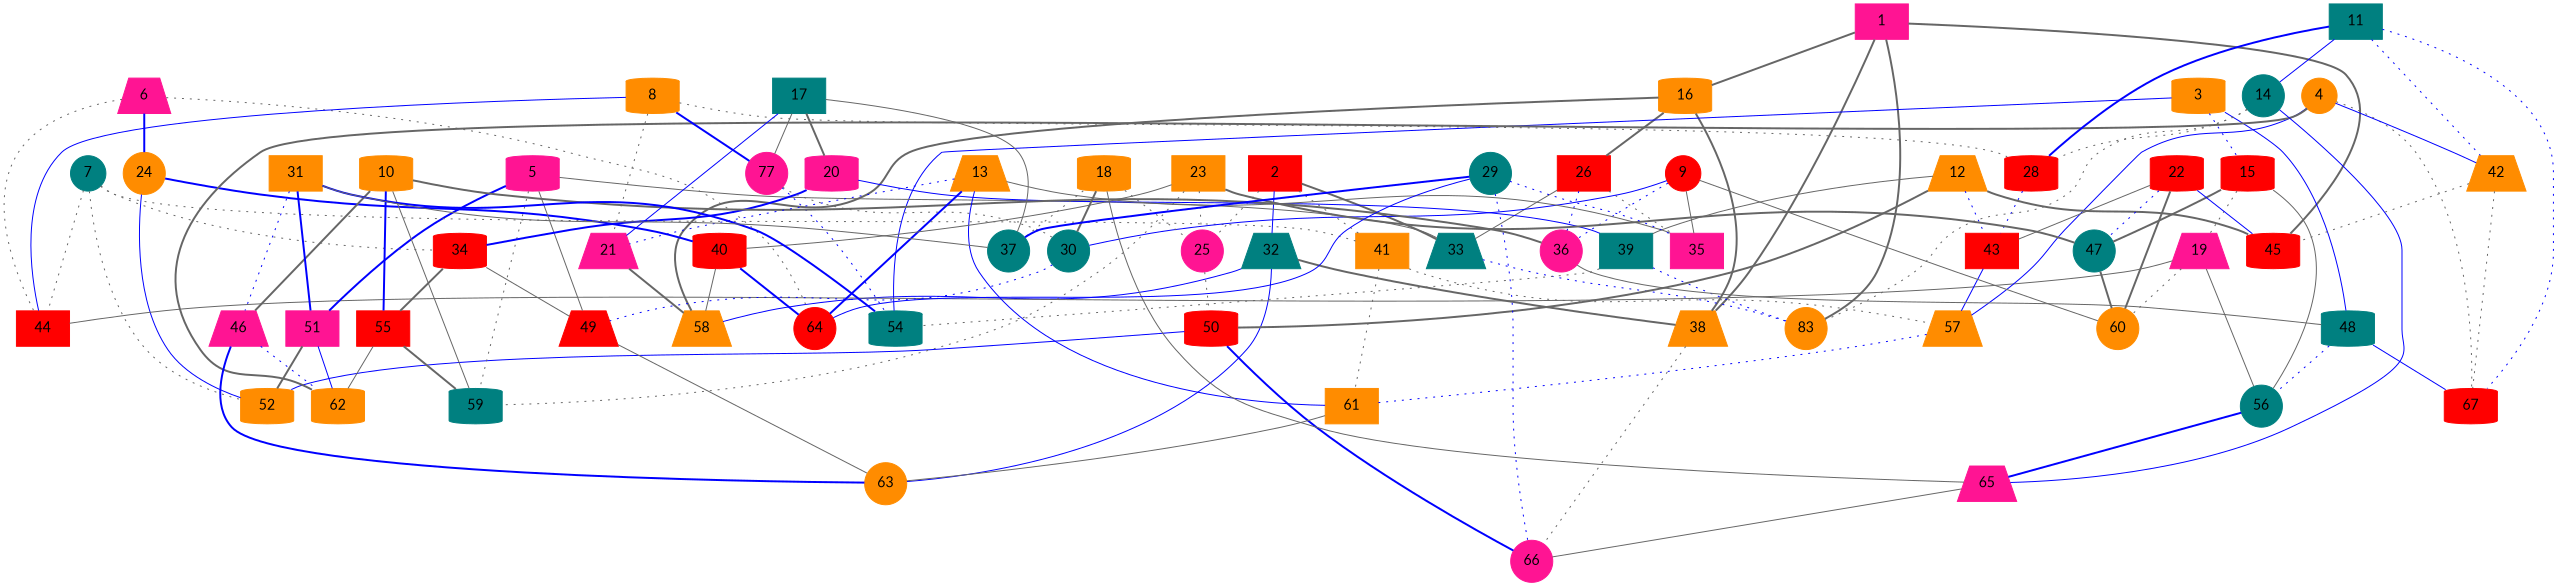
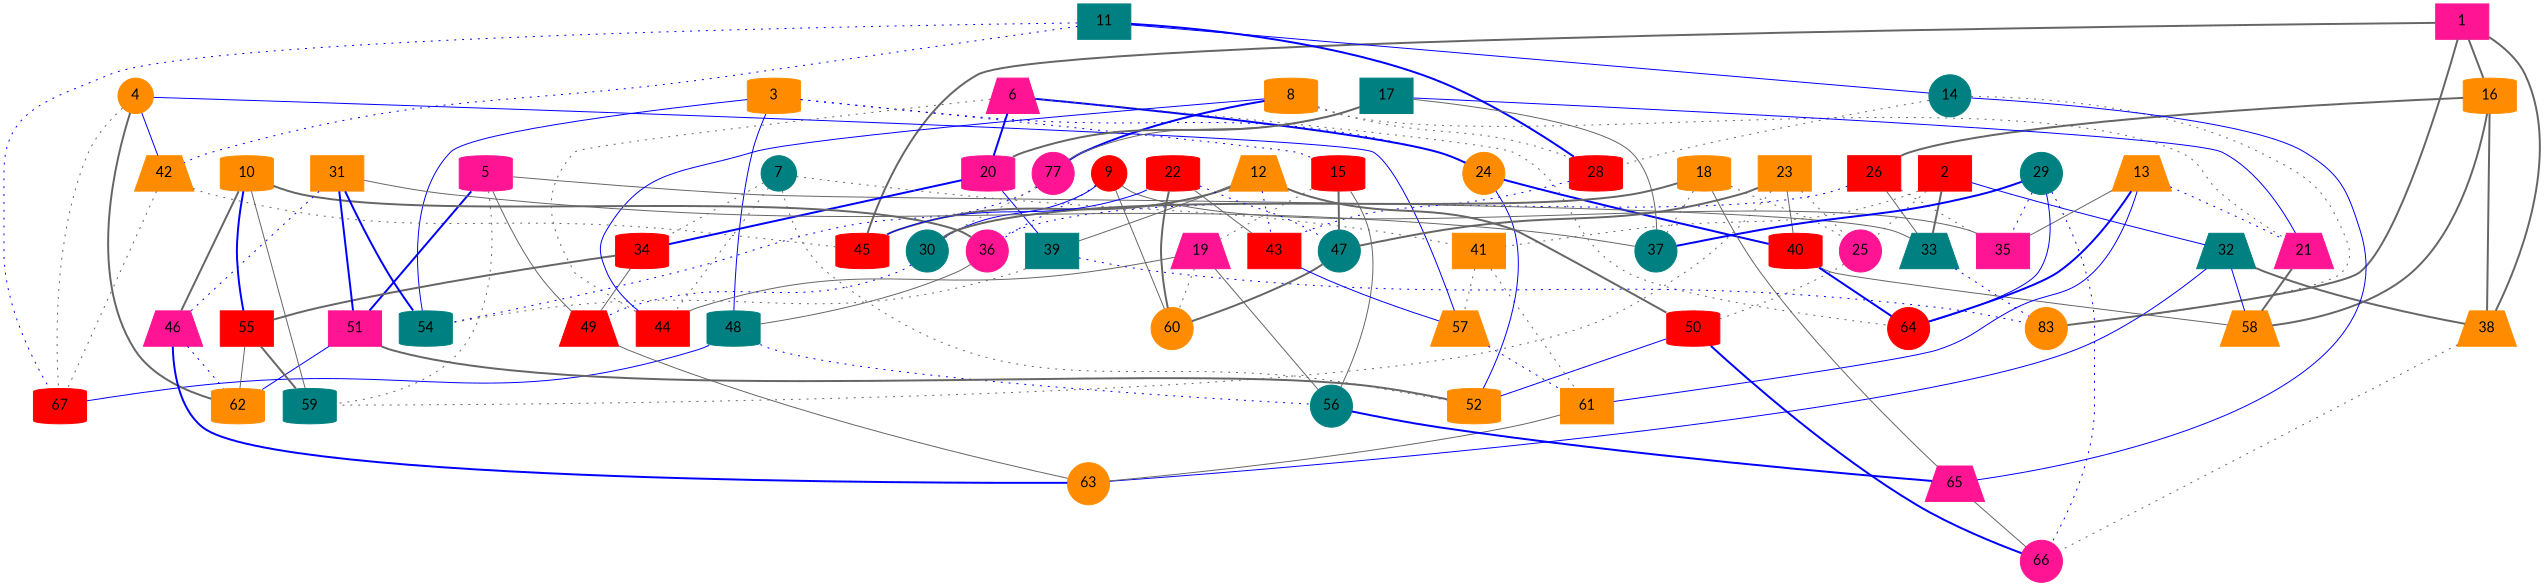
  graph {
    fontname=Lato
    node [color=darkorange fontname=Lato shape=cylinder style=filled]
    edge [color=gray40 fontname=Lato style=dotted]
    1 [color=deeppink shape=box]
    16
    38 [shape=trapezium]
    45 [color=red]
    n5 [label=83 shape=circle]
    26 [color=red shape=box]
    58 [shape=trapezium]
    66 [color=deeppink shape=circle]
    2 [color=red shape=box]
    25 [color=deeppink shape=circle]
    32 [color=teal shape=trapezium]
    33 [color=teal shape=trapezium]
    41 [shape=box]
    50 [color=red]
    63 [shape=circle]
    57 [shape=trapezium]
    61 [shape=box]
    15 [color=red]
    3
    24 [shape=circle]
    48 [color=teal]
    54 [color=teal]
    19 [color=deeppink shape=trapezium]
    47 [color=teal shape=circle]
    56 [color=teal shape=circle]
    52
    40 [color=red]
    67 [color=red]
    4 [shape=circle]
    42 [shape=trapezium]
    62
    5 [color=deeppink]
    49 [color=red shape=trapezium]
    51 [color=deeppink shape=box]
    59 [color=teal]
    6 [color=deeppink shape=trapezium]
    20 [color=deeppink]
    44 [color=red shape=box]
    64 [color=red shape=circle]
    34 [color=red]
    39 [color=teal shape=box]
    7 [color=teal shape=circle]
    55 [color=red shape=box]
    8
    21 [color=deeppink shape=trapezium]
    n46 [color=deeppink label=77 shape=circle]
    28 [color=red]
    30 [color=teal shape=circle]
    43 [color=red shape=box]
    9 [color=red shape=circle]
    35 [color=deeppink shape=box]
    36 [color=deeppink shape=circle]
    60 [shape=circle]
    10
    46 [color=deeppink shape=trapezium]
    11 [color=teal shape=box]
    14 [color=teal shape=circle]
    65 [color=deeppink shape=trapezium]
    12 [shape=trapezium]
    13 [shape=trapezium]
    17 [color=teal shape=box]
    37 [color=teal shape=circle]
    18
    22 [color=red]
    23 [shape=box]
    29 [color=teal shape=circle]
    31 [shape=box]
    1 -- 16 [style=bold]
    1 -- 38 [style=bold]
    1 -- 45 [style=bold]
    1 -- n5 [style=bold]
    16 -- 38 [style=bold]
    16 -- 26 [style=bold]
    16 -- 58 [style=bold]
    38 -- 66
    26 -- 33 [style=solid]
    26 -- 35
    26 -- 36 [color=blue]
    2 -- 25
    2 -- 32 [color=blue style=solid]
    2 -- 33 [style=bold]
    2 -- 41
    25 -- 50
    32 -- 38 [style=bold]
    32 -- 58 [color=blue style=solid]
    32 -- 63 [color=blue style=solid]
    33 -- n5 [color=blue]
    41 -- 57
    41 -- 61
    50 -- 66 [color=blue style=bold]
    50 -- 52 [color=blue style=solid]
    57 -- 61 [color=blue]
    61 -- 63 [style=solid]
    15 -- 19
    15 -- 47 [style=bold]
    15 -- 56 [style=solid]
    3 -- 15 [color=blue]
+   3 -- 24 [color=blue]
    3 -- 48 [color=blue style=solid]
    3 -- 54 [color=blue style=solid]
    24 -- 52 [color=blue style=solid]
    24 -- 40 [color=blue style=bold]
    48 -- 56 [color=blue]
    48 -- 67 [color=blue style=solid]
    19 -- 56 [style=solid]
    19 -- 44 [style=solid]
    19 -- 60
    47 -- 60 [style=bold]
    56 -- 65 [color=blue style=bold]
    40 -- 58 [style=solid]
    40 -- 64 [color=blue style=bold]
    4 -- 57 [color=blue style=solid]
    4 -- 67
    4 -- 42 [color=blue style=solid]
    4 -- 62 [style=bold]
    42 -- 45
    42 -- 67
    5 -- 33 [style=solid]
    5 -- 49 [style=solid]
    5 -- 51 [color=blue style=bold]
    5 -- 59
    49 -- 63 [style=solid]
    51 -- 52 [style=bold]
    51 -- 62 [color=blue style=solid]
    6 -- 24 [color=blue style=bold]
+   6 -- 20 [color=blue style=bold]
    6 -- 44
    6 -- 64
    20 -- 34 [color=blue style=bold]
    20 -- 39 [color=blue style=solid]
    34 -- 49 [style=solid]
    34 -- 55 [style=bold]
    39 -- n5 [color=blue]
    39 -- 54
    7 -- 41
    7 -- 52
    7 -- 44
    7 -- 34
    55 -- 62 [style=solid]
    55 -- 59 [style=bold]
    8 -- 44 [color=blue style=solid]
    8 -- 21
    8 -- n46 [color=blue style=bold]
    8 -- 28
    21 -- 58 [style=bold]
    n46 -- 54 [color=blue]
    n46 -- 30
    28 -- 43 [color=blue]
    30 -- 49 [color=blue]
    43 -- 57 [color=blue style=solid]
    9 -- 30 [color=blue style=solid]
    9 -- 35 [style=solid]
    9 -- 36 [color=blue]
    9 -- 60 [style=solid]
    36 -- 48 [style=solid]
    10 -- 59 [style=solid]
    10 -- 55 [color=blue style=bold]
    10 -- 36 [style=bold]
    10 -- 46 [style=bold]
    46 -- 63 [color=blue style=bold]
    46 -- 62 [color=blue]
    11 -- 67 [color=blue]
    11 -- 42 [color=blue]
    11 -- 28 [color=blue style=bold]
    11 -- 14 [color=blue style=solid]
    14 -- n5
    14 -- 28
    14 -- 65 [color=blue style=solid]
    65 -- 66 [style=solid]
    12 -- 45 [style=bold]
    12 -- 50 [style=bold]
    12 -- 39 [style=solid]
    12 -- 43 [color=blue]
    13 -- 61 [color=blue style=solid]
    13 -- 64 [color=blue style=bold]
    13 -- 21 [color=blue]
    13 -- 35 [style=solid]
    17 -- 20 [style=bold]
    17 -- 21 [color=blue style=solid]
    17 -- n46 [style=solid]
    17 -- 37 [style=solid]
    18 -- 25
    18 -- 30 [style=bold]
    18 -- 65 [style=solid]
    18 -- 37
    22 -- 45 [color=blue style=solid]
    22 -- 47 [color=blue]
    22 -- 43 [style=solid]
    22 -- 60 [style=bold]
    23 -- 25
    23 -- 47 [style=bold]
    23 -- 40 [style=solid]
    23 -- 59
    29 -- 66 [color=blue]
    29 -- 64 [color=blue style=solid]
    29 -- 35 [color=blue]
    29 -- 37 [color=blue style=bold]
    31 -- 54 [color=blue style=bold]
    31 -- 51 [color=blue style=bold]
    31 -- 46 [color=blue]
    31 -- 37 [style=solid]
  }
